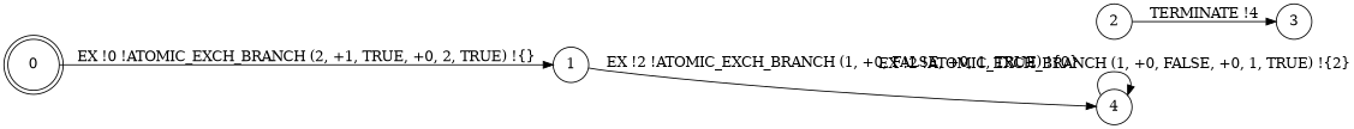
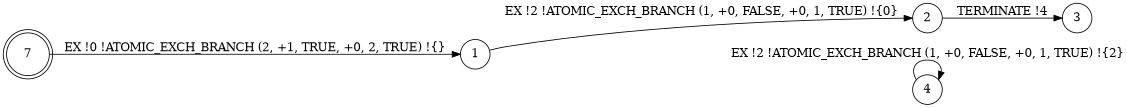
  digraph {
    rankdir=LR
    node [shape=circle]
-   0 [peripheries=2]
+   0 [peripheries=2 label=7]
    1
    2
    3
    4
    0 -> 1 [label="EX !0 !ATOMIC_EXCH_BRANCH (2, +1, TRUE, +0, 2, TRUE) !{}"]
-   1 -> 4 [label="EX !2 !ATOMIC_EXCH_BRANCH (1, +0, FALSE, +0, 1, TRUE) !{0}"]
+   1 -> 2 [label="EX !2 !ATOMIC_EXCH_BRANCH (1, +0, FALSE, +0, 1, TRUE) !{0}"]
    2 -> 3 [label="TERMINATE !4"]
    4 -> 4 [label="EX !2 !ATOMIC_EXCH_BRANCH (1, +0, FALSE, +0, 1, TRUE) !{2}"]
  }
